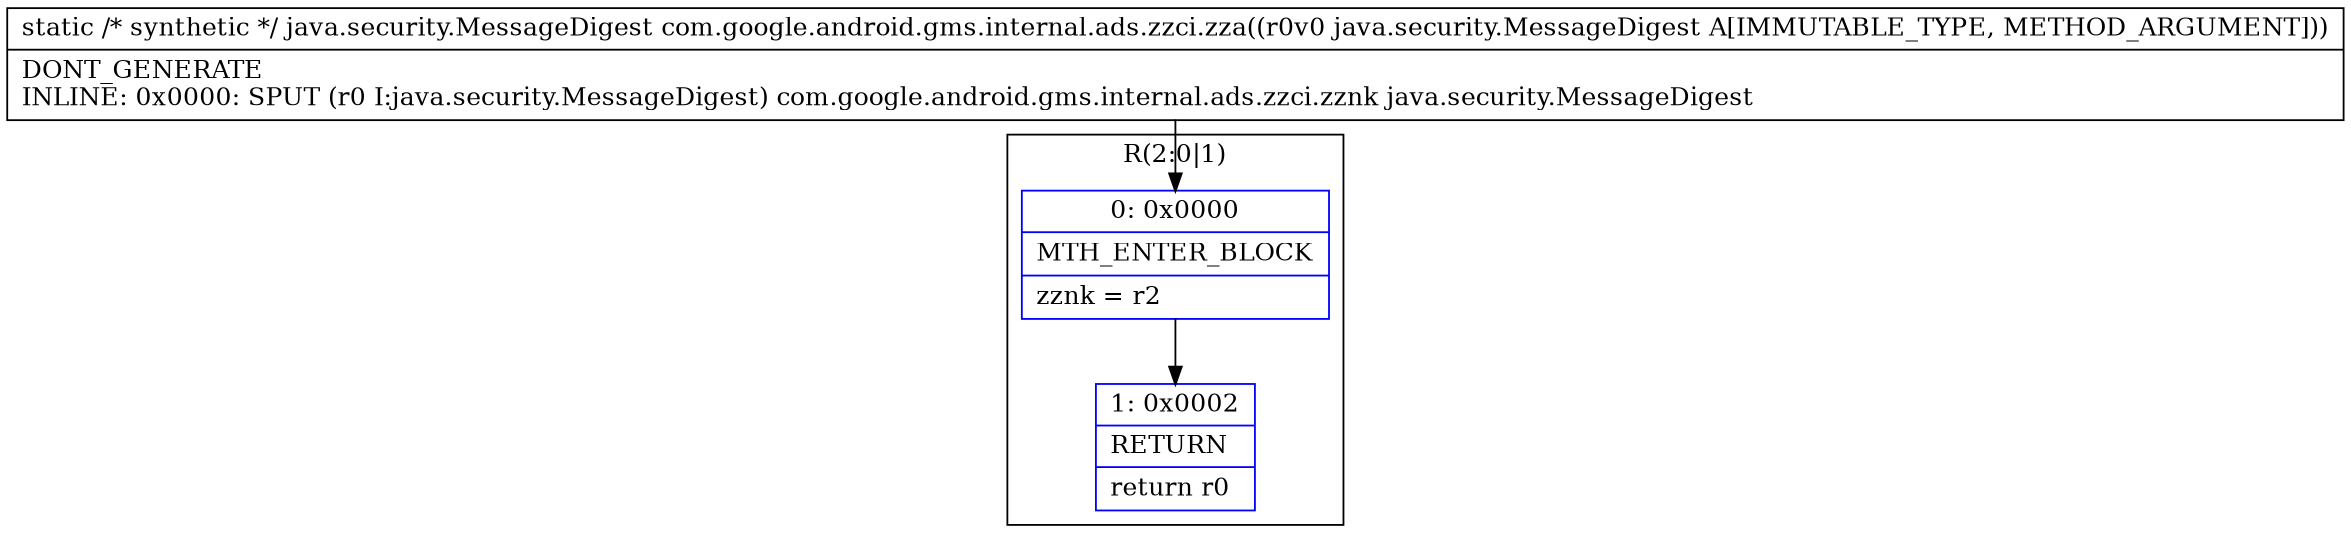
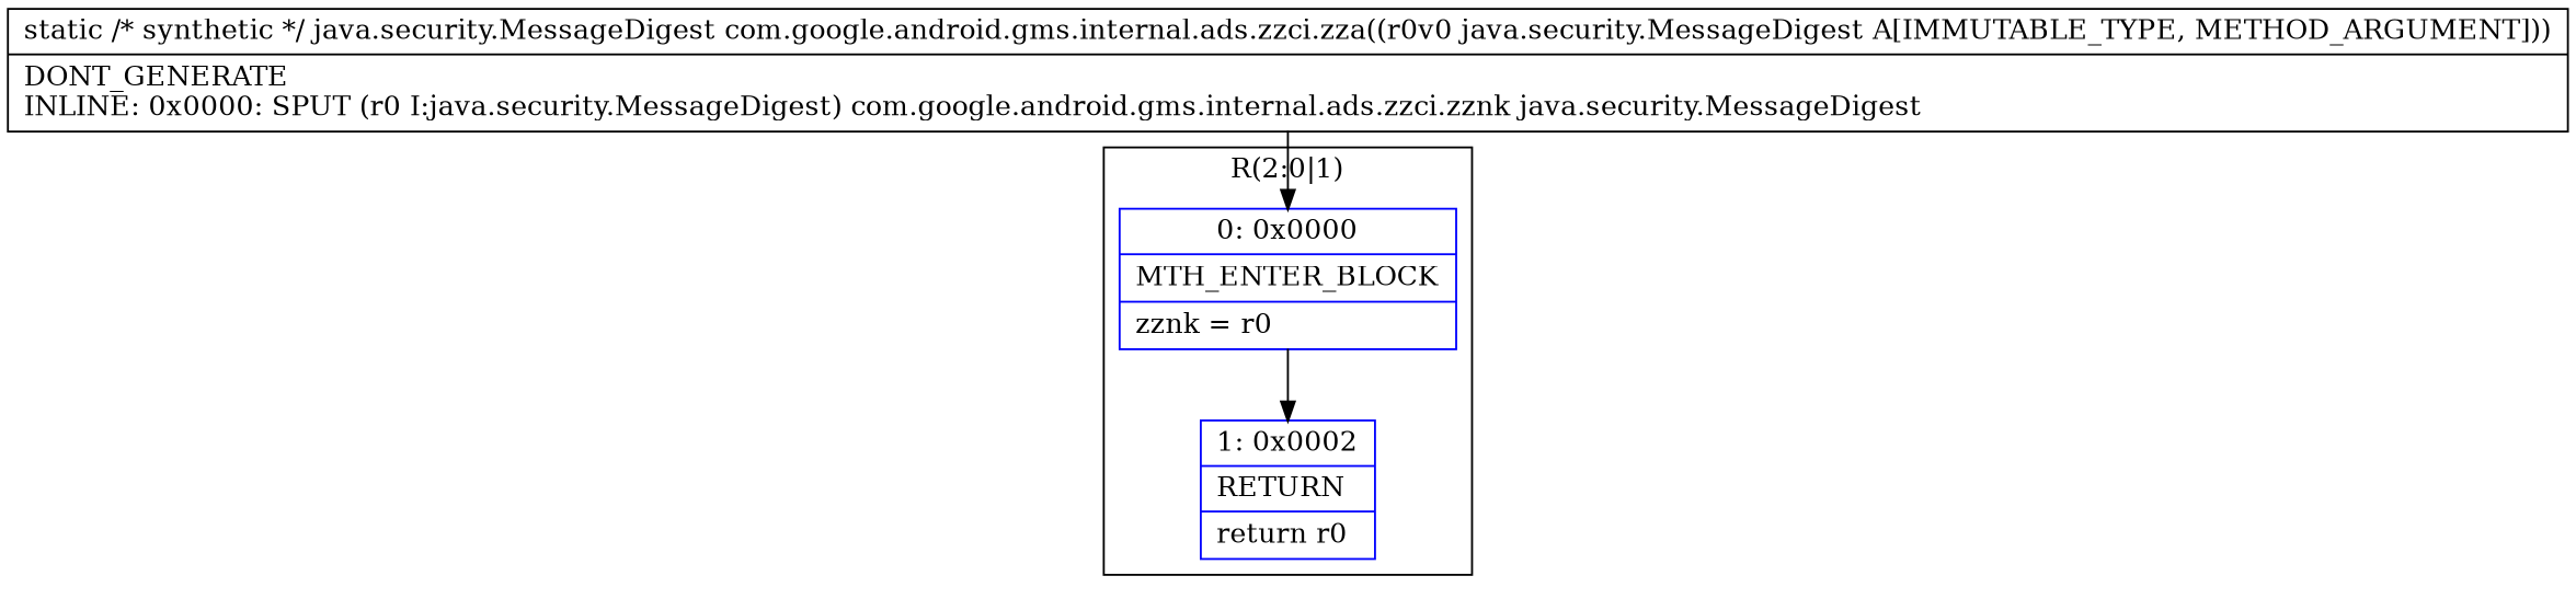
  digraph {
    node [color=blue shape=record]
-   n1 [label="{0\:\ 0x0000|MTH_ENTER_BLOCK\l|zznk = r2\l}"]
+   n1 [label="{0\:\ 0x0000|MTH_ENTER_BLOCK\l|zznk = r0\l}"]
    n2 [label="{1\:\ 0x0002|RETURN\l|return r0\l}"]
    n3 [label="{static \/* synthetic *\/ java.security.MessageDigest com.google.android.gms.internal.ads.zzci.zza((r0v0 java.security.MessageDigest A[IMMUTABLE_TYPE, METHOD_ARGUMENT]))  | DONT_GENERATE\lINLINE: 0x0000: SPUT  (r0 I:java.security.MessageDigest) com.google.android.gms.internal.ads.zzci.zznk java.security.MessageDigest\l}" color=""]
    subgraph cluster_1 {
      label="R(2:0|1)"
      n1
      n2
    }
    n1 -> n2
    n3 -> n1
  }
